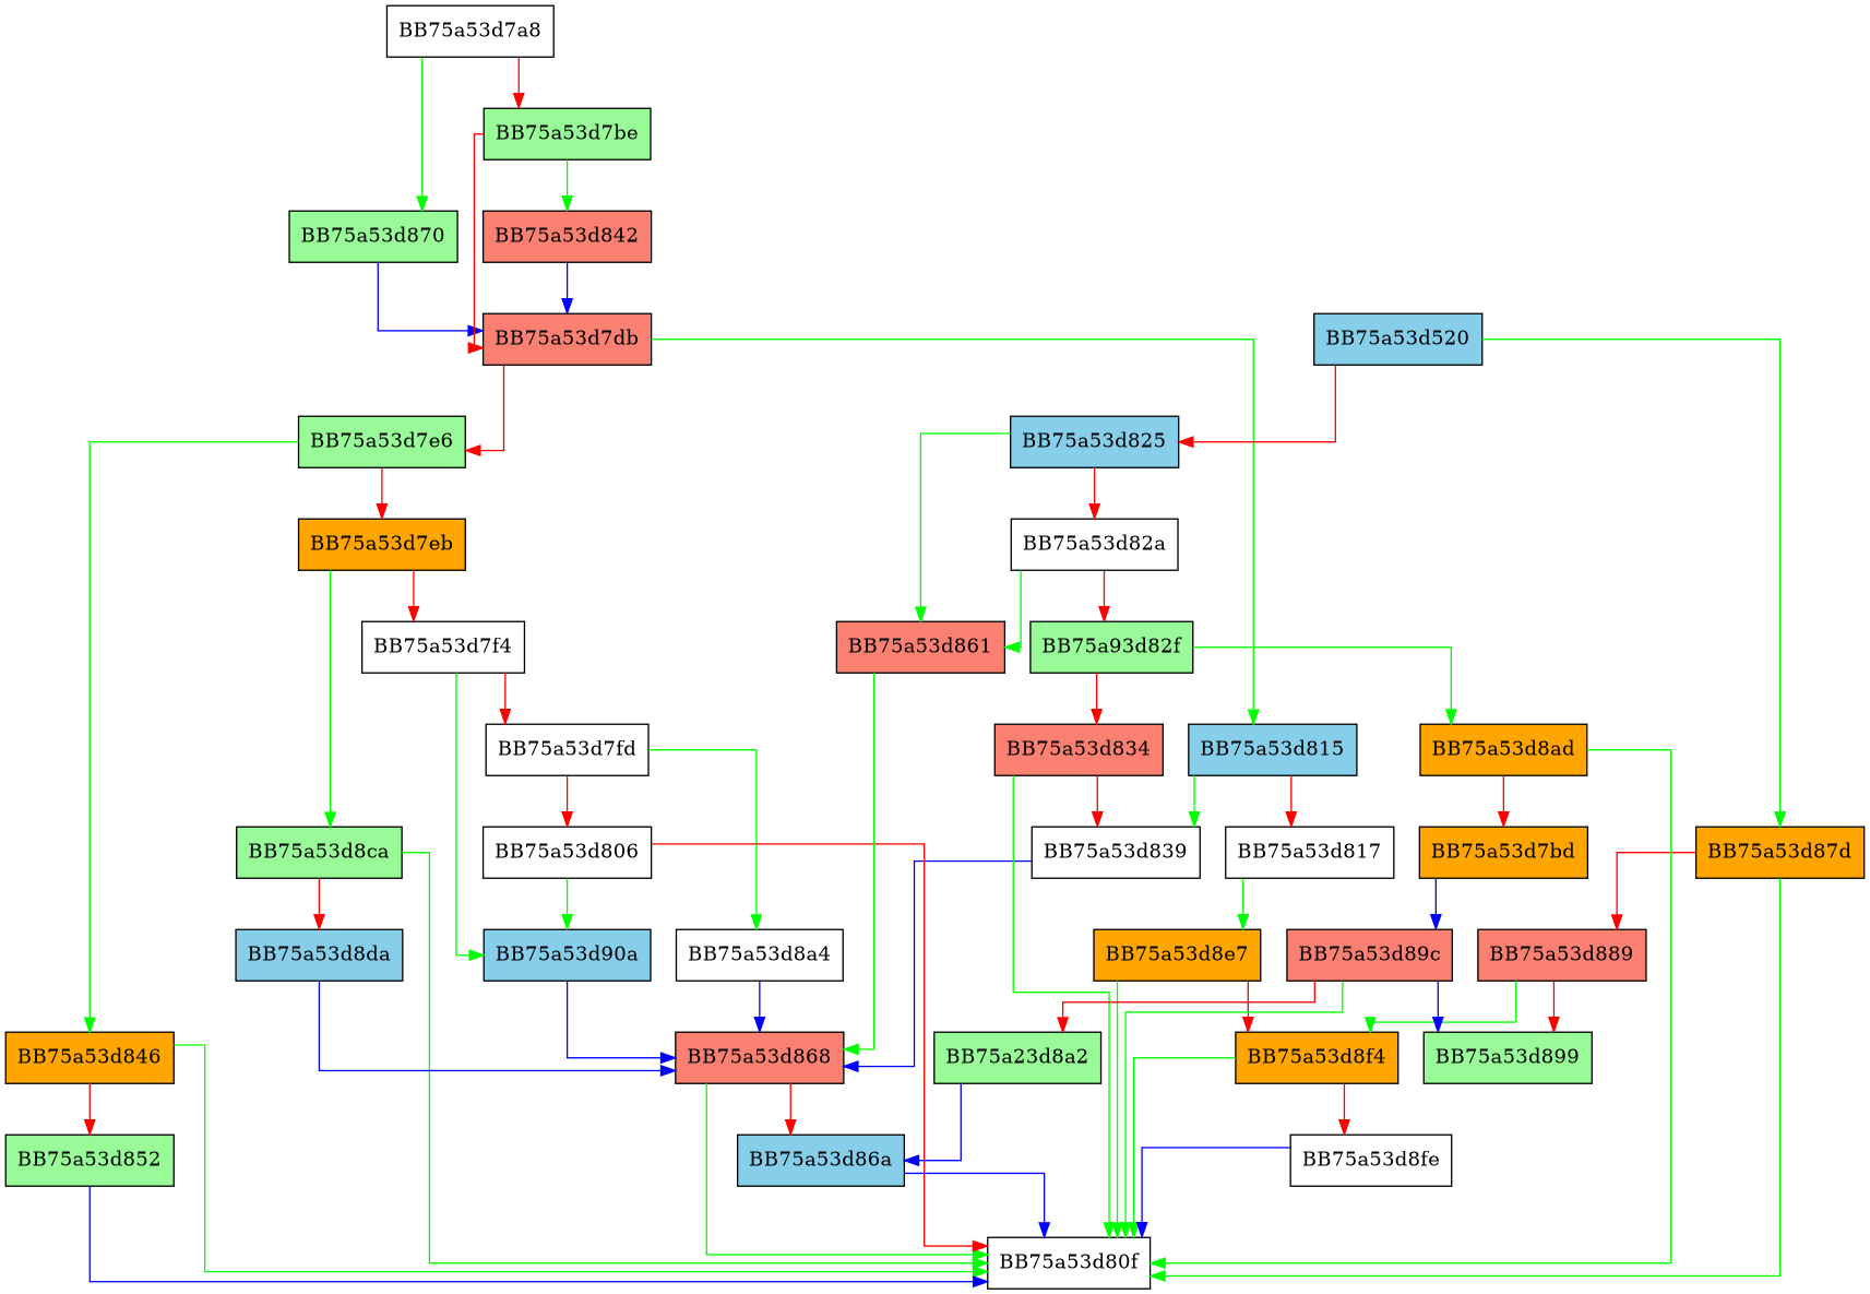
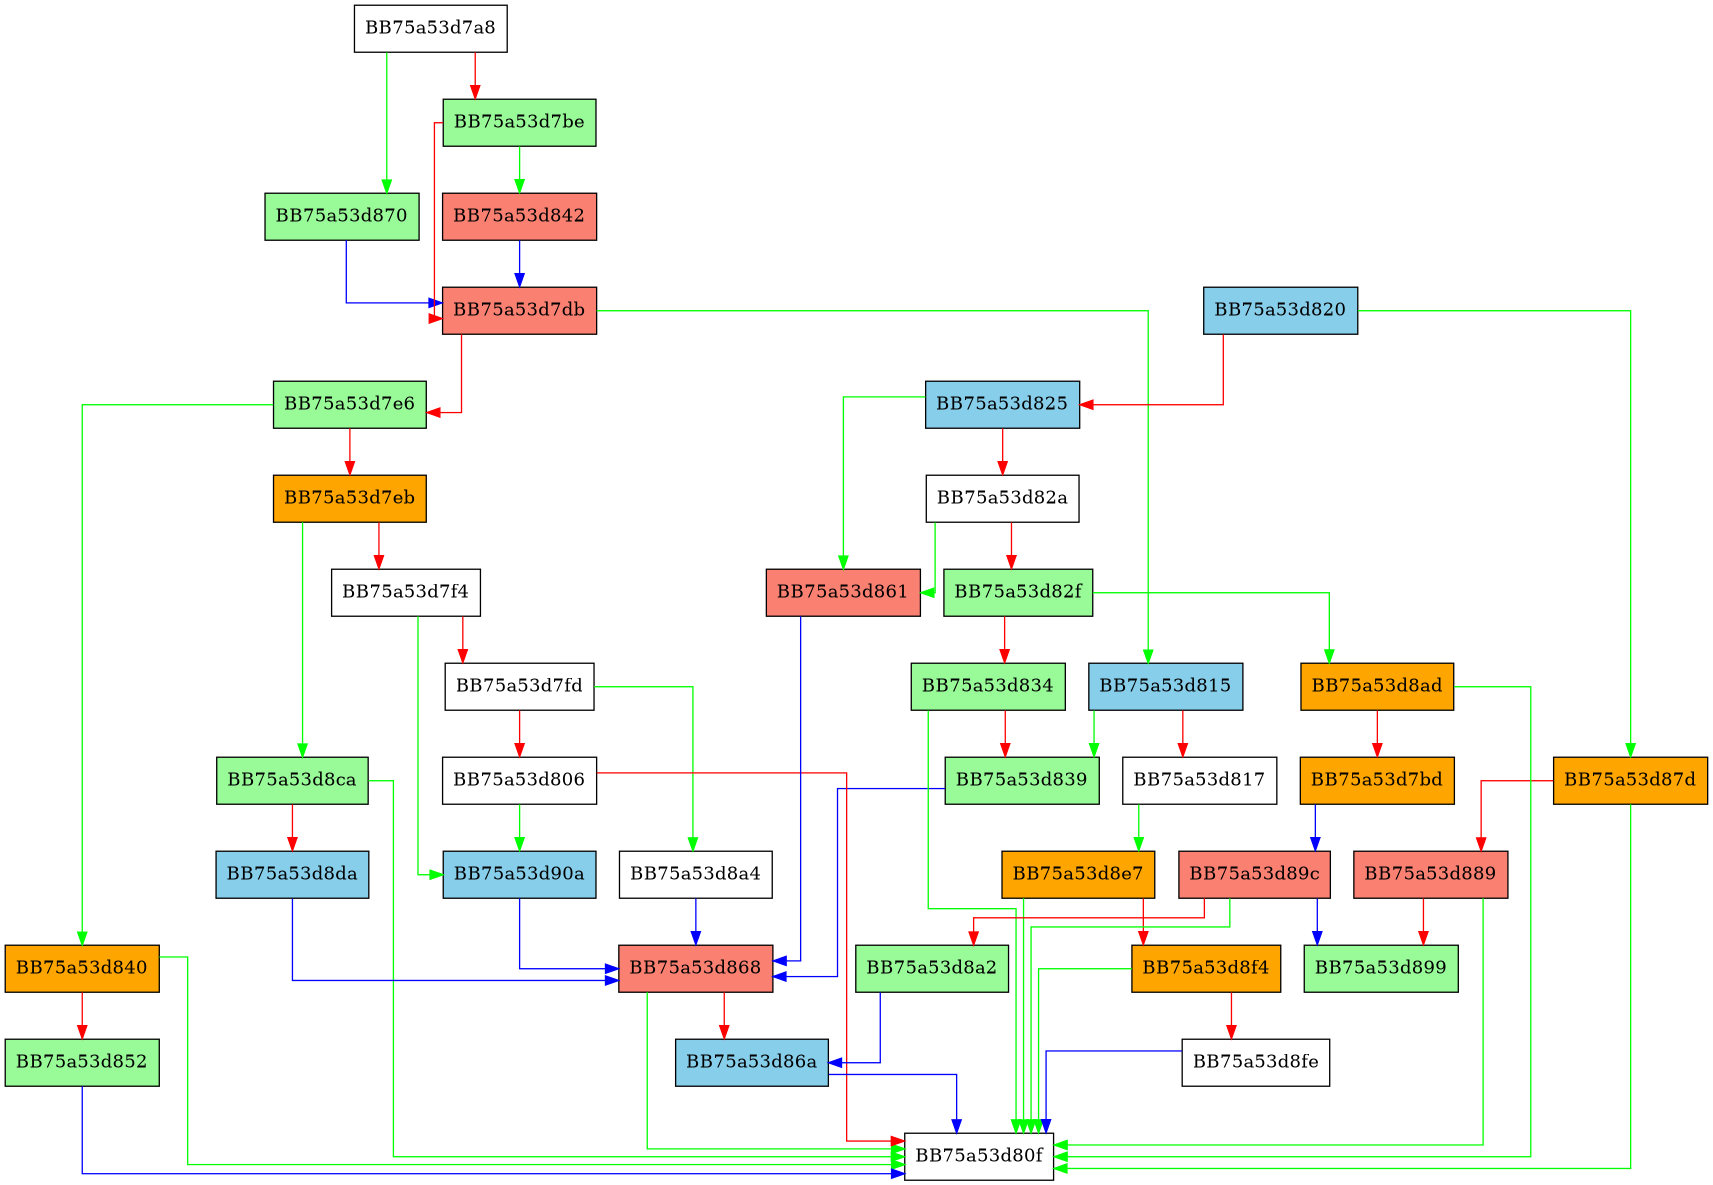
  digraph {
    splines=ortho
    node [fillcolor=palegreen shape=box style=filled]
    edge [color=green]
    BB75a53d870
    BB75a53d7a8 [fillcolor=white]
    BB75a53d7be
    BB75a53d7db [fillcolor=salmon]
    BB75a53d842 [fillcolor=salmon]
    BB75a53d815 [fillcolor=skyblue]
    BB75a53d7e6
-   BB75a53d839 [fillcolor=white]
+   BB75a53d839
    BB75a53d817 [fillcolor=white]
-   BB75a53d846 [fillcolor=orange]
+   BB75a53d846 [fillcolor=orange label=BB75a53d840]
    BB75a53d7eb [fillcolor=orange]
    BB75a53d868 [fillcolor=salmon]
    BB75a53d8e7 [fillcolor=orange]
    BB75a53d80f [fillcolor=white]
    BB75a53d852
    BB75a53d8ca
    BB75a53d7f4 [fillcolor=white]
    BB75a53d8da [fillcolor=skyblue]
    BB75a53d90a [fillcolor=skyblue]
    BB75a53d7fd [fillcolor=white]
    BB75a53d8a4 [fillcolor=white]
    BB75a53d806 [fillcolor=white]
    BB75a53d86a [fillcolor=skyblue]
    BB75a53d8f4 [fillcolor=orange]
-   BB75a53d820 [fillcolor=skyblue label=BB75a53d520]
+   BB75a53d820 [fillcolor=skyblue]
    BB75a53d87d [fillcolor=orange]
    BB75a53d825 [fillcolor=skyblue]
    BB75a53d8fe [fillcolor=white]
    BB75a53d889 [fillcolor=salmon]
    BB75a53d861 [fillcolor=salmon]
    BB75a53d82a [fillcolor=white]
    BB75a53d899
-   BB75a53d82f [label=BB75a93d82f]
+   BB75a53d82f
    BB75a53d8ad [fillcolor=orange]
-   BB75a53d834 [fillcolor=salmon]
+   BB75a53d834
    n36 [fillcolor=orange label=BB75a53d7bd]
    BB75a53d89c [fillcolor=salmon]
-   BB75a53d8a2 [label=BB75a23d8a2]
+   BB75a53d8a2
    BB75a53d870 -> BB75a53d7db [color=blue]
    BB75a53d7a8 -> BB75a53d870
    BB75a53d7a8 -> BB75a53d7be [color=red]
    BB75a53d7be -> BB75a53d7db [color=red]
    BB75a53d7be -> BB75a53d842
    BB75a53d7db -> BB75a53d815
    BB75a53d7db -> BB75a53d7e6 [color=red]
    BB75a53d842 -> BB75a53d7db [color=blue]
    BB75a53d815 -> BB75a53d839
    BB75a53d815 -> BB75a53d817 [color=red]
    BB75a53d7e6 -> BB75a53d846
    BB75a53d7e6 -> BB75a53d7eb [color=red]
    BB75a53d839 -> BB75a53d868 [color=blue]
    BB75a53d817 -> BB75a53d8e7
    BB75a53d846 -> BB75a53d80f
    BB75a53d846 -> BB75a53d852 [color=red]
    BB75a53d7eb -> BB75a53d8ca
    BB75a53d7eb -> BB75a53d7f4 [color=red]
    BB75a53d868 -> BB75a53d80f
    BB75a53d868 -> BB75a53d86a [color=red]
    BB75a53d8e7 -> BB75a53d80f
    BB75a53d8e7 -> BB75a53d8f4 [color=red]
    BB75a53d852 -> BB75a53d80f [color=blue]
    BB75a53d8ca -> BB75a53d80f
    BB75a53d8ca -> BB75a53d8da [color=red]
    BB75a53d7f4 -> BB75a53d90a
    BB75a53d7f4 -> BB75a53d7fd [color=red]
    BB75a53d8da -> BB75a53d868 [color=blue]
    BB75a53d90a -> BB75a53d868 [color=blue]
    BB75a53d7fd -> BB75a53d8a4
    BB75a53d7fd -> BB75a53d806 [color=red]
    BB75a53d8a4 -> BB75a53d868 [color=blue]
    BB75a53d806 -> BB75a53d80f [color=red]
    BB75a53d806 -> BB75a53d90a
    BB75a53d86a -> BB75a53d80f [color=blue]
    BB75a53d8f4 -> BB75a53d80f
    BB75a53d8f4 -> BB75a53d8fe [color=red]
    BB75a53d820 -> BB75a53d87d
    BB75a53d820 -> BB75a53d825 [color=red]
    BB75a53d87d -> BB75a53d80f
    BB75a53d87d -> BB75a53d889 [color=red]
    BB75a53d825 -> BB75a53d861
    BB75a53d825 -> BB75a53d82a [color=red]
    BB75a53d8fe -> BB75a53d80f [color=blue]
-   BB75a53d889 -> BB75a53d8f4
+   BB75a53d889 -> BB75a53d80f
    BB75a53d889 -> BB75a53d899 [color=red]
-   BB75a53d861 -> BB75a53d868
+   BB75a53d861 -> BB75a53d868 [color=blue]
    BB75a53d82a -> BB75a53d861
    BB75a53d82a -> BB75a53d82f [color=red]
    BB75a53d82f -> BB75a53d8ad
    BB75a53d82f -> BB75a53d834 [color=red]
    BB75a53d8ad -> BB75a53d80f
    BB75a53d8ad -> n36 [color=red]
    BB75a53d834 -> BB75a53d839 [color=red]
    BB75a53d834 -> BB75a53d80f
    n36 -> BB75a53d89c [color=blue]
    BB75a53d89c -> BB75a53d80f
    BB75a53d89c -> BB75a53d899 [color=blue]
    BB75a53d89c -> BB75a53d8a2 [color=red]
    BB75a53d8a2 -> BB75a53d86a [color=blue]
  }
